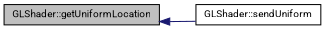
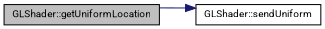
  digraph {
    rankdir=LR
    fontname=Roboto
    node [color=black fontname=Roboto fontsize=10 shape=record style=filled]
    n1 [fillcolor=grey75 fontcolor=black height=0.2 label="GLShader::getUniformLocation" width=0.4]
    n2 [fillcolor=white height=0.2 label="GLShader::sendUniform" width=0.4]
-   n1 -> n2 [color=midnightblue dir=back fontname=Roboto fontsize=10 labelfontname=Helvetica labelfontsize=10 style=solid]
+   n2 -> n1 [color=midnightblue dir=back fontname=Roboto fontsize=10 labelfontname=Helvetica labelfontsize=10 style=solid]
  }
